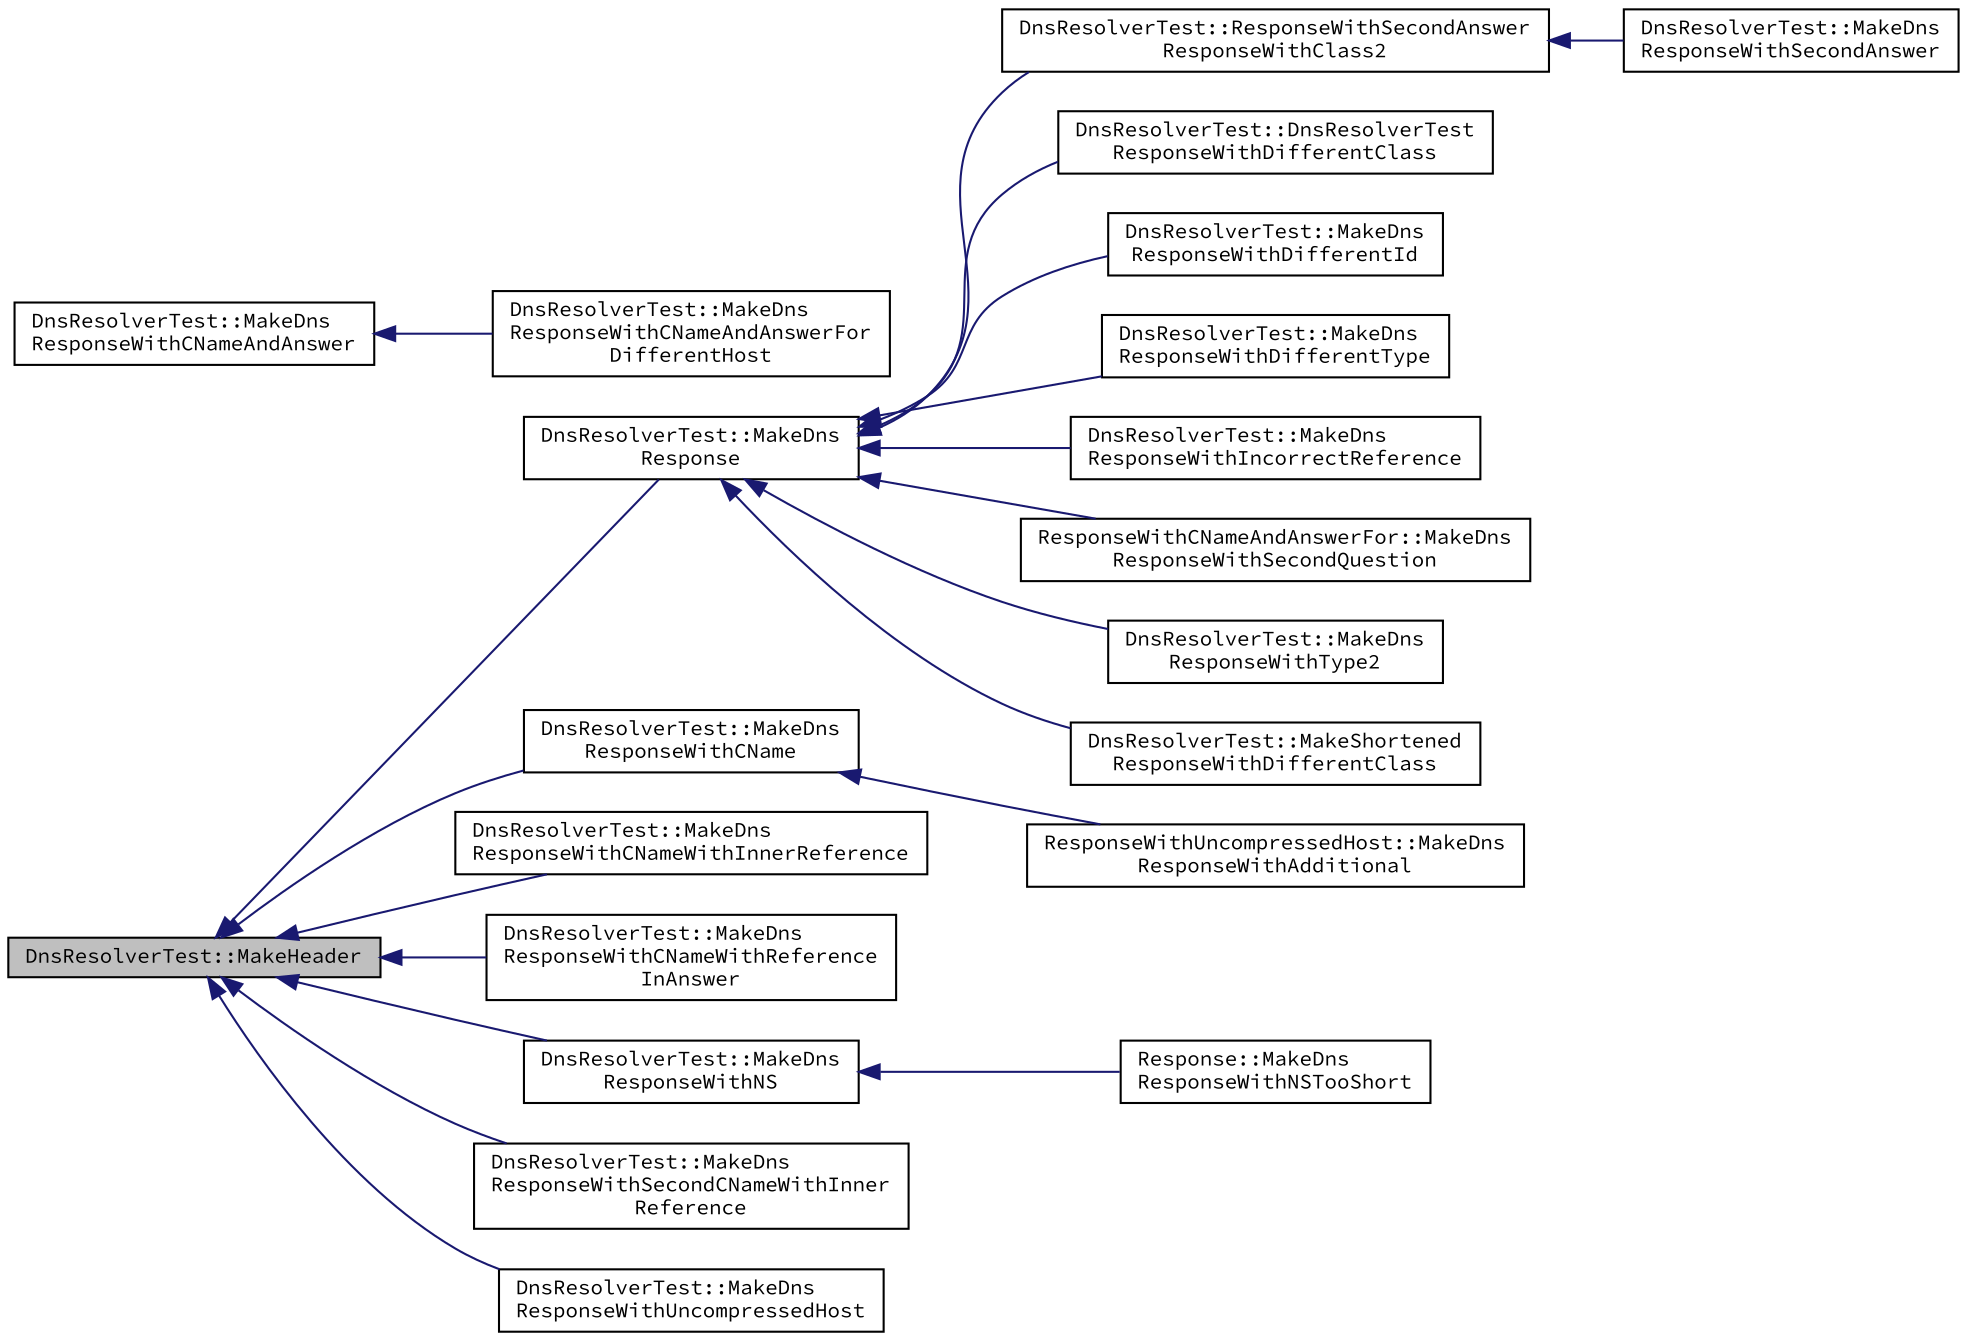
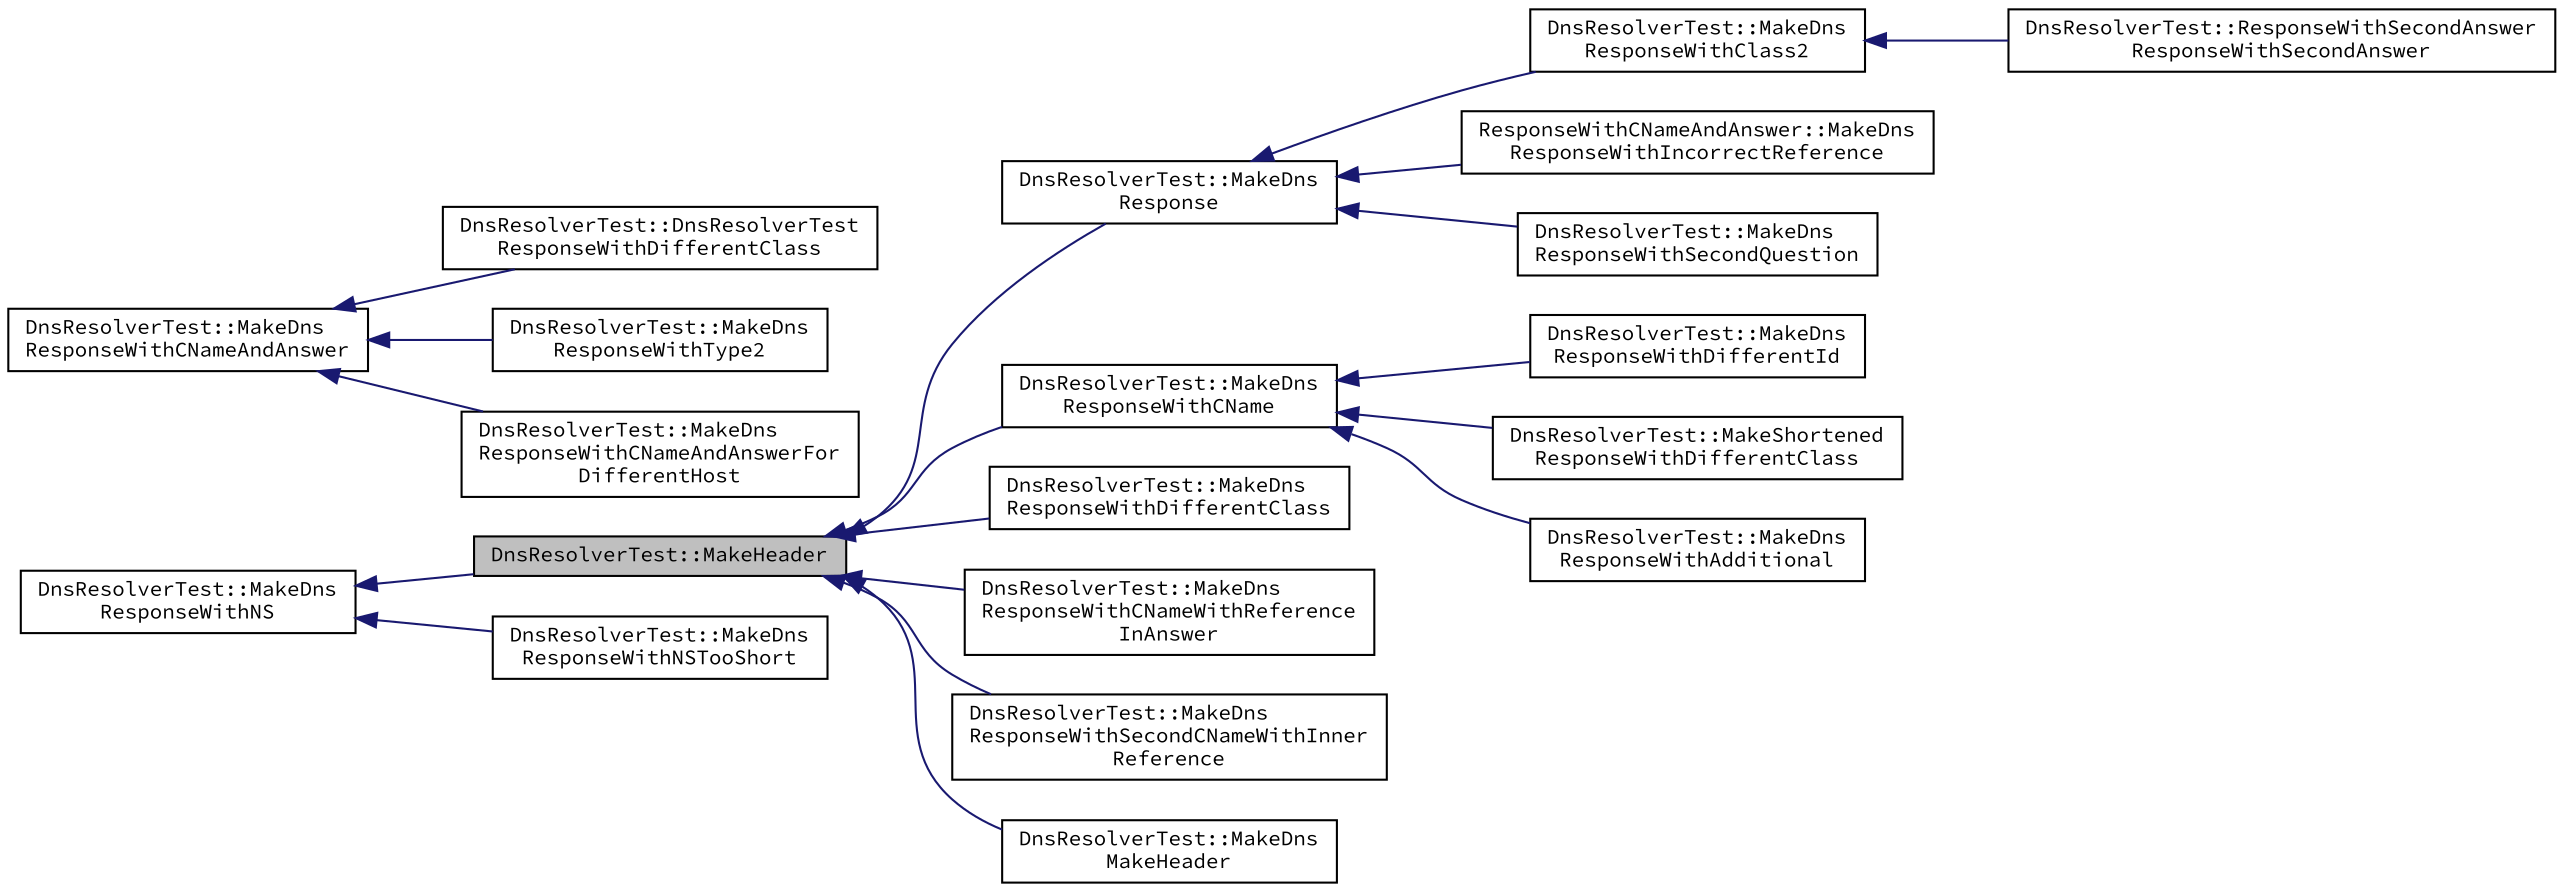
  digraph {
    fontname="Source Code Pro"
    rankdir=LR
    node [color=black fillcolor=white fontname="Source Code Pro" fontsize=10 shape=record style=filled]
    edge [color=midnightblue dir=back fontname="Source Code Pro" fontsize=10 labelfontname=Helvetica labelfontsize=10 style=solid]
    n1 [fillcolor=grey75 fontcolor=black height=0.2 label="DnsResolverTest::MakeHeader" width=0.4]
    n2 [height=0.2 label="DnsResolverTest::MakeDns\lResponse" width=0.4]
    n3 [height=0.2 label="DnsResolverTest::MakeDns\lResponseWithCName" width=0.4]
-   n4 [height=0.2 label="DnsResolverTest::MakeDns\lResponseWithCNameWithInnerReference" width=0.4]
+   n4 [height=0.2 label="DnsResolverTest::MakeDns\lResponseWithDifferentClass" width=0.4]
    n5 [height=0.2 label="DnsResolverTest::MakeDns\lResponseWithCNameWithReference\lInAnswer" width=0.4]
    n6 [height=0.2 label="DnsResolverTest::MakeDns\lResponseWithNS" width=0.4]
    n7 [height=0.2 label="DnsResolverTest::MakeDns\lResponseWithSecondCNameWithInner\lReference" width=0.4]
-   n8 [height=0.2 label="DnsResolverTest::MakeDns\lResponseWithUncompressedHost" width=0.4]
-   n9 [height=0.2 label="DnsResolverTest::ResponseWithSecondAnswer\lResponseWithClass2" width=0.4]
+   n8 [height=0.2 label="DnsResolverTest::MakeDns\lMakeHeader" width=0.4]
+   n9 [height=0.2 label="DnsResolverTest::MakeDns\lResponseWithClass2" width=0.4]
    n10 [height=0.2 label="DnsResolverTest::DnsResolverTest\lResponseWithDifferentClass" width=0.4]
    n11 [height=0.2 label="DnsResolverTest::MakeDns\lResponseWithDifferentId" width=0.4]
-   n12 [height=0.2 label="DnsResolverTest::MakeDns\lResponseWithDifferentType" width=0.4]
-   n13 [height=0.2 label="DnsResolverTest::MakeDns\lResponseWithIncorrectReference" width=0.4]
-   n14 [height=0.2 label="ResponseWithCNameAndAnswerFor::MakeDns\lResponseWithSecondQuestion" width=0.4]
+   n13 [height=0.2 label="ResponseWithCNameAndAnswer::MakeDns\lResponseWithIncorrectReference" width=0.4]
+   n14 [height=0.2 label="DnsResolverTest::MakeDns\lResponseWithSecondQuestion" width=0.4]
    n15 [height=0.2 label="DnsResolverTest::MakeDns\lResponseWithType2" width=0.4]
    n16 [height=0.2 label="DnsResolverTest::MakeShortened\lResponseWithDifferentClass" width=0.4]
-   n17 [height=0.2 label="ResponseWithUncompressedHost::MakeDns\lResponseWithAdditional" width=0.4]
+   n17 [height=0.2 label="DnsResolverTest::MakeDns\lResponseWithAdditional" width=0.4]
    n18 [height=0.2 label="DnsResolverTest::MakeDns\lResponseWithCNameAndAnswer" width=0.4]
    n19 [height=0.2 label="DnsResolverTest::MakeDns\lResponseWithCNameAndAnswerFor\lDifferentHost" width=0.4]
-   n20 [height=0.2 label="Response::MakeDns\lResponseWithNSTooShort" width=0.4]
-   n21 [height=0.2 label="DnsResolverTest::MakeDns\lResponseWithSecondAnswer" width=0.4]
+   n20 [height=0.2 label="DnsResolverTest::MakeDns\lResponseWithNSTooShort" width=0.4]
+   n21 [height=0.2 label="DnsResolverTest::ResponseWithSecondAnswer\lResponseWithSecondAnswer" width=0.4]
    n1 -> n2
    n1 -> n3
    n1 -> n4
    n1 -> n5
-   n1 -> n6
+   n6 -> n1
    n1 -> n7
    n1 -> n8
    n2 -> n9
-   n2 -> n10
-   n2 -> n11
-   n2 -> n12
+   n18 -> n10
+   n3 -> n11
    n2 -> n13
    n2 -> n14
-   n2 -> n15
-   n2 -> n16
+   n18 -> n15
+   n3 -> n16
    n3 -> n17
    n6 -> n20
    n9 -> n21
    n18 -> n19
  }
